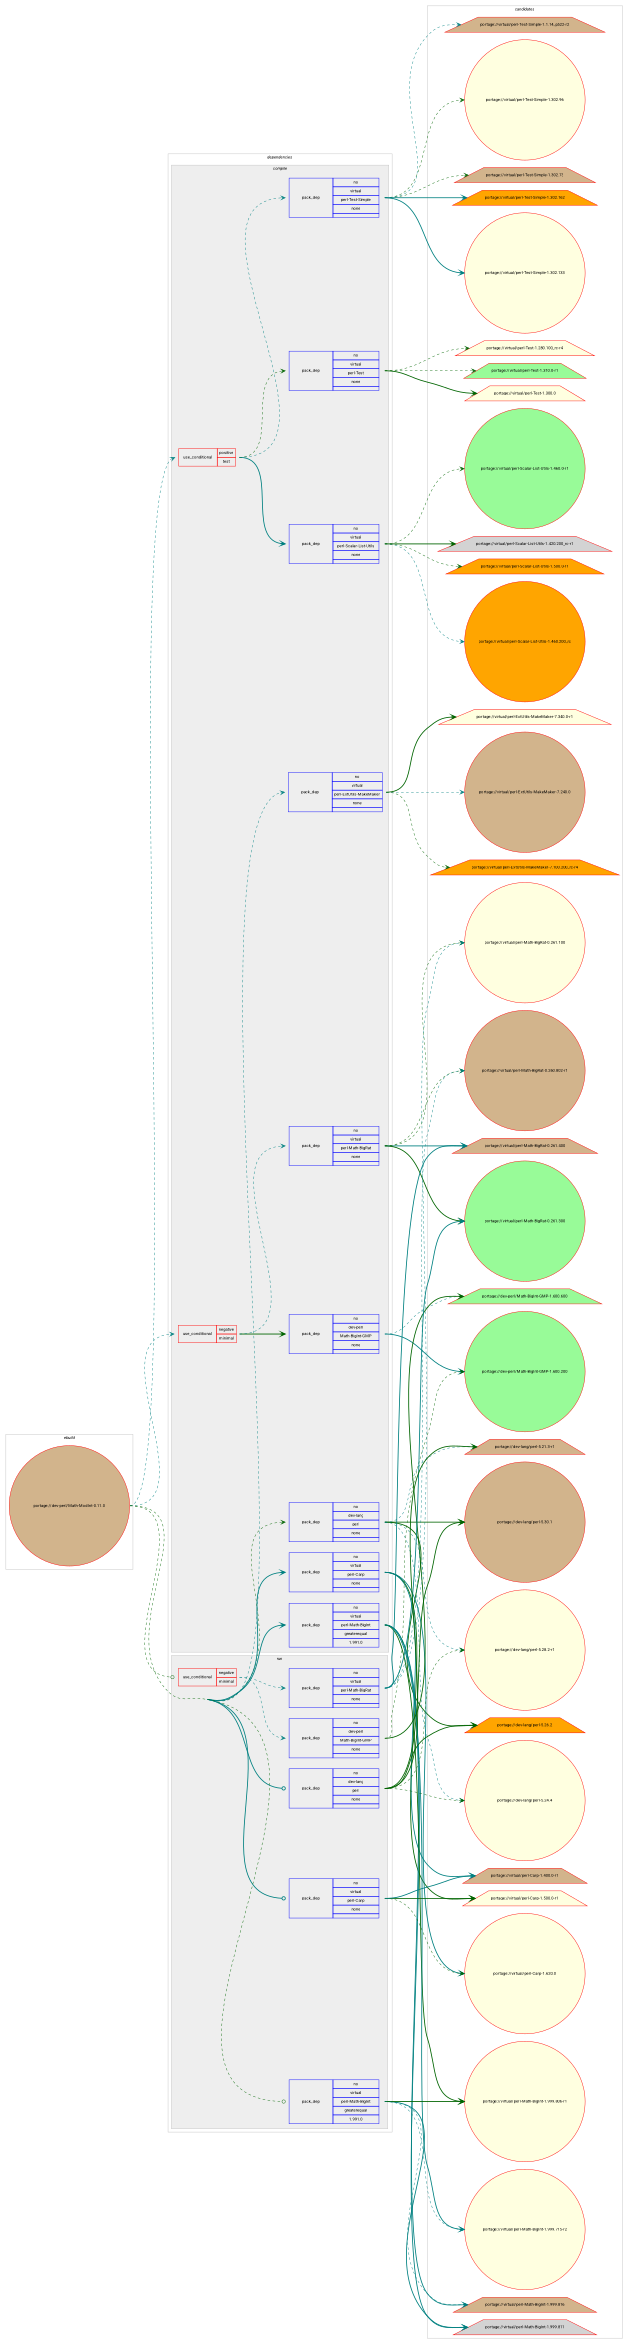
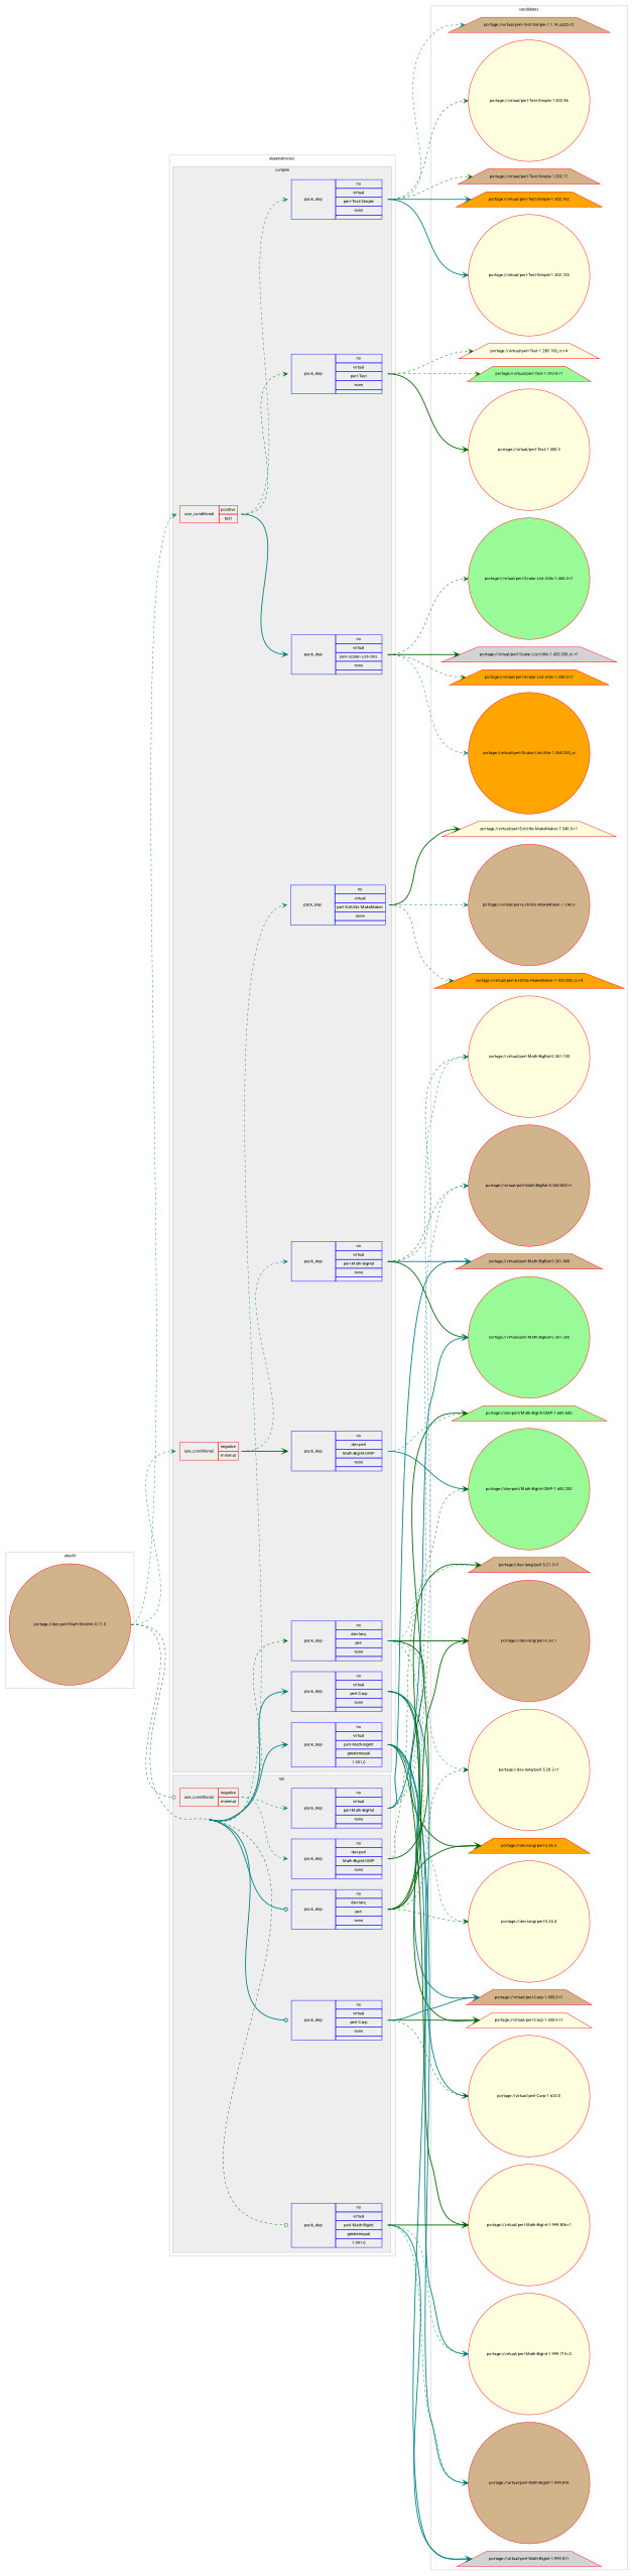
  digraph {
    compound=true
    concentrate=true
    fontname=Roboto
    fontsize=10
    newrank=true
    rankdir=LR
    ranksep=1.5
    node [color=red fontname=Roboto fontsize=10 shape=circle style=filled]
    edge [arrowhead=vee color=teal fontname=Roboto headport=w style=dashed tailport=e weight=100]
    n1 [fillcolor=tan label="portage://dev-perl/Math-ModInt-0.11.0" width=4]
    n2 [color=blue label=<<TABLE BORDER="0" CELLBORDER="1" CELLSPACING="0" CELLPADDING="4" WIDTH="220"><TR><TD ROWSPAN="6" CELLPADDING="30">pack_dep</TD></TR><TR><TD WIDTH="110">no</TD></TR><TR><TD>dev-perl</TD></TR><TR><TD>Math-BigInt-GMP</TD></TR><TR><TD>none</TD></TR><TR><TD></TD></TR></TABLE>> shape=none style=""]
    n3 [color=blue label=<<TABLE BORDER="0" CELLBORDER="1" CELLSPACING="0" CELLPADDING="4" WIDTH="220"><TR><TD ROWSPAN="6" CELLPADDING="30">pack_dep</TD></TR><TR><TD WIDTH="110">no</TD></TR><TR><TD>virtual</TD></TR><TR><TD>perl-Math-BigRat</TD></TR><TR><TD>none</TD></TR><TR><TD></TD></TR></TABLE>> shape=none style=""]
    n4 [label=<<TABLE BORDER="0" CELLBORDER="1" CELLSPACING="0" CELLPADDING="4"><TR><TD ROWSPAN="3" CELLPADDING="10">use_conditional</TD></TR><TR><TD>negative</TD></TR><TR><TD>minimal</TD></TR></TABLE>> shape=none style=""]
    n5 [color=blue label=<<TABLE BORDER="0" CELLBORDER="1" CELLSPACING="0" CELLPADDING="4" WIDTH="220"><TR><TD ROWSPAN="6" CELLPADDING="30">pack_dep</TD></TR><TR><TD WIDTH="110">no</TD></TR><TR><TD>virtual</TD></TR><TR><TD>perl-Scalar-List-Utils</TD></TR><TR><TD>none</TD></TR><TR><TD></TD></TR></TABLE>> shape=none style=""]
    n6 [color=blue label=<<TABLE BORDER="0" CELLBORDER="1" CELLSPACING="0" CELLPADDING="4" WIDTH="220"><TR><TD ROWSPAN="6" CELLPADDING="30">pack_dep</TD></TR><TR><TD WIDTH="110">no</TD></TR><TR><TD>virtual</TD></TR><TR><TD>perl-Test</TD></TR><TR><TD>none</TD></TR><TR><TD></TD></TR></TABLE>> shape=none style=""]
    n7 [color=blue label=<<TABLE BORDER="0" CELLBORDER="1" CELLSPACING="0" CELLPADDING="4" WIDTH="220"><TR><TD ROWSPAN="6" CELLPADDING="30">pack_dep</TD></TR><TR><TD WIDTH="110">no</TD></TR><TR><TD>virtual</TD></TR><TR><TD>perl-Test-Simple</TD></TR><TR><TD>none</TD></TR><TR><TD></TD></TR></TABLE>> shape=none style=""]
    n8 [label=<<TABLE BORDER="0" CELLBORDER="1" CELLSPACING="0" CELLPADDING="4"><TR><TD ROWSPAN="3" CELLPADDING="10">use_conditional</TD></TR><TR><TD>positive</TD></TR><TR><TD>test</TD></TR></TABLE>> shape=none style=""]
    n9 [color=blue label=<<TABLE BORDER="0" CELLBORDER="1" CELLSPACING="0" CELLPADDING="4" WIDTH="220"><TR><TD ROWSPAN="6" CELLPADDING="30">pack_dep</TD></TR><TR><TD WIDTH="110">no</TD></TR><TR><TD>dev-lang</TD></TR><TR><TD>perl</TD></TR><TR><TD>none</TD></TR><TR><TD></TD></TR></TABLE>> shape=none style=""]
    n10 [color=blue label=<<TABLE BORDER="0" CELLBORDER="1" CELLSPACING="0" CELLPADDING="4" WIDTH="220"><TR><TD ROWSPAN="6" CELLPADDING="30">pack_dep</TD></TR><TR><TD WIDTH="110">no</TD></TR><TR><TD>virtual</TD></TR><TR><TD>perl-Carp</TD></TR><TR><TD>none</TD></TR><TR><TD></TD></TR></TABLE>> shape=none style=""]
    n11 [color=blue label=<<TABLE BORDER="0" CELLBORDER="1" CELLSPACING="0" CELLPADDING="4" WIDTH="220"><TR><TD ROWSPAN="6" CELLPADDING="30">pack_dep</TD></TR><TR><TD WIDTH="110">no</TD></TR><TR><TD>virtual</TD></TR><TR><TD>perl-ExtUtils-MakeMaker</TD></TR><TR><TD>none</TD></TR><TR><TD></TD></TR></TABLE>> shape=none style=""]
    n12 [color=blue label=<<TABLE BORDER="0" CELLBORDER="1" CELLSPACING="0" CELLPADDING="4" WIDTH="220"><TR><TD ROWSPAN="6" CELLPADDING="30">pack_dep</TD></TR><TR><TD WIDTH="110">no</TD></TR><TR><TD>virtual</TD></TR><TR><TD>perl-Math-BigInt</TD></TR><TR><TD>greaterequal</TD></TR><TR><TD>1.991.0</TD></TR></TABLE>> shape=none style=""]
    n13 [color=blue label=<<TABLE BORDER="0" CELLBORDER="1" CELLSPACING="0" CELLPADDING="4" WIDTH="220"><TR><TD ROWSPAN="6" CELLPADDING="30">pack_dep</TD></TR><TR><TD WIDTH="110">no</TD></TR><TR><TD>dev-perl</TD></TR><TR><TD>Math-BigInt-GMP</TD></TR><TR><TD>none</TD></TR><TR><TD></TD></TR></TABLE>> shape=none style=""]
    n14 [color=blue label=<<TABLE BORDER="0" CELLBORDER="1" CELLSPACING="0" CELLPADDING="4" WIDTH="220"><TR><TD ROWSPAN="6" CELLPADDING="30">pack_dep</TD></TR><TR><TD WIDTH="110">no</TD></TR><TR><TD>virtual</TD></TR><TR><TD>perl-Math-BigRat</TD></TR><TR><TD>none</TD></TR><TR><TD></TD></TR></TABLE>> shape=none style=""]
    n15 [label=<<TABLE BORDER="0" CELLBORDER="1" CELLSPACING="0" CELLPADDING="4"><TR><TD ROWSPAN="3" CELLPADDING="10">use_conditional</TD></TR><TR><TD>negative</TD></TR><TR><TD>minimal</TD></TR></TABLE>> shape=none style=""]
    n16 [color=blue label=<<TABLE BORDER="0" CELLBORDER="1" CELLSPACING="0" CELLPADDING="4" WIDTH="220"><TR><TD ROWSPAN="6" CELLPADDING="30">pack_dep</TD></TR><TR><TD WIDTH="110">no</TD></TR><TR><TD>dev-lang</TD></TR><TR><TD>perl</TD></TR><TR><TD>none</TD></TR><TR><TD></TD></TR></TABLE>> shape=none style=""]
    n17 [color=blue label=<<TABLE BORDER="0" CELLBORDER="1" CELLSPACING="0" CELLPADDING="4" WIDTH="220"><TR><TD ROWSPAN="6" CELLPADDING="30">pack_dep</TD></TR><TR><TD WIDTH="110">no</TD></TR><TR><TD>virtual</TD></TR><TR><TD>perl-Carp</TD></TR><TR><TD>none</TD></TR><TR><TD></TD></TR></TABLE>> shape=none style=""]
    n18 [color=blue label=<<TABLE BORDER="0" CELLBORDER="1" CELLSPACING="0" CELLPADDING="4" WIDTH="220"><TR><TD ROWSPAN="6" CELLPADDING="30">pack_dep</TD></TR><TR><TD WIDTH="110">no</TD></TR><TR><TD>virtual</TD></TR><TR><TD>perl-Math-BigInt</TD></TR><TR><TD>greaterequal</TD></TR><TR><TD>1.991.0</TD></TR></TABLE>> shape=none style=""]
    n19 [fillcolor=palegreen label="portage://dev-perl/Math-BigInt-GMP-1.600.600" shape=trapezium width=4]
    n20 [fillcolor=palegreen label="portage://dev-perl/Math-BigInt-GMP-1.600.200" width=4]
    n21 [fillcolor=tan label="portage://virtual/perl-Math-BigRat-0.261.400" shape=trapezium width=4]
    n22 [fillcolor=palegreen label="portage://virtual/perl-Math-BigRat-0.261.300" width=4]
    n23 [fillcolor=lightyellow label="portage://virtual/perl-Math-BigRat-0.261.100" width=4]
    n24 [fillcolor=tan label="portage://virtual/perl-Math-BigRat-0.260.802-r1" width=4]
    n25 [fillcolor=orange label="portage://virtual/perl-Scalar-List-Utils-1.500.0-r1" shape=trapezium width=4]
    n26 [fillcolor=orange label="portage://virtual/perl-Scalar-List-Utils-1.460.200_rc" width=4]
    n27 [fillcolor=palegreen label="portage://virtual/perl-Scalar-List-Utils-1.460.0-r1" width=4]
    n28 [fillcolor=lightgrey label="portage://virtual/perl-Scalar-List-Utils-1.420.200_rc-r1" shape=trapezium width=4]
    n29 [fillcolor=palegreen label="portage://virtual/perl-Test-1.310.0-r1" shape=trapezium width=4]
-   n30 [fillcolor=lightyellow label="portage://virtual/perl-Test-1.300.0" shape=trapezium width=4]
+   n30 [fillcolor=lightyellow label="portage://virtual/perl-Test-1.300.0" width=4]
    n31 [fillcolor=lightyellow label="portage://virtual/perl-Test-1.280.100_rc-r4" shape=trapezium width=4]
    n32 [fillcolor=lightyellow label="portage://virtual/perl-Test-Simple-1.302.96" width=4]
    n33 [fillcolor=tan label="portage://virtual/perl-Test-Simple-1.302.73" shape=trapezium width=4]
    n34 [fillcolor=orange label="portage://virtual/perl-Test-Simple-1.302.162" shape=trapezium width=4]
    n35 [fillcolor=lightyellow label="portage://virtual/perl-Test-Simple-1.302.133" width=4]
    n36 [fillcolor=tan label="portage://virtual/perl-Test-Simple-1.1.14_p522-r2" shape=trapezium width=4]
    n37 [fillcolor=lightyellow label="portage://virtual/perl-Carp-1.500.0-r1" shape=trapezium width=4]
    n38 [fillcolor=lightyellow label="portage://virtual/perl-Carp-1.620.0" width=4]
    n39 [fillcolor=tan label="portage://virtual/perl-Carp-1.400.0-r1" shape=trapezium width=4]
    n40 [fillcolor=tan label="portage://dev-lang/perl-5.30.1" width=4]
    n41 [fillcolor=lightyellow label="portage://dev-lang/perl-5.28.2-r1" width=4]
    n42 [fillcolor=orange label="portage://dev-lang/perl-5.26.2" shape=trapezium width=4]
    n43 [fillcolor=lightyellow label="portage://dev-lang/perl-5.24.4" width=4]
    n44 [fillcolor=tan label="portage://dev-lang/perl-5.21.3-r1" shape=trapezium width=4]
    n45 [fillcolor=lightyellow label="portage://virtual/perl-ExtUtils-MakeMaker-7.340.0-r1" shape=trapezium width=4]
    n46 [fillcolor=tan label="portage://virtual/perl-ExtUtils-MakeMaker-7.240.0" width=4]
    n47 [fillcolor=orange label="portage://virtual/perl-ExtUtils-MakeMaker-7.100.200_rc-r4" shape=trapezium width=4]
-   n48 [fillcolor=tan label="portage://virtual/perl-Math-BigInt-1.999.816" shape=trapezium width=4]
+   n48 [fillcolor=tan label="portage://virtual/perl-Math-BigInt-1.999.816" width=4]
    n49 [fillcolor=lightgrey label="portage://virtual/perl-Math-BigInt-1.999.811" shape=trapezium width=4]
    n50 [fillcolor=lightyellow label="portage://virtual/perl-Math-BigInt-1.999.806-r1" width=4]
    n51 [fillcolor=lightyellow label="portage://virtual/perl-Math-BigInt-1.999.715-r2" width=4]
    subgraph cluster_1 {
      color=gray
      label=<<i>dependencies</i>>
      subgraph cluster_2 {
        color=gray
        fillcolor="#eeeeee"
        label=<<i>compile</i>>
        style=filled
        subgraph sub_3 {
          color=gray
          fillcolor="#eeeeee"
          label=<<i>compile</i>>
          style=filled
          n4
          subgraph sub_4 {
            color=gray
            fillcolor="#eeeeee"
            label=<<i>compile</i>>
            style=filled
            n2
          }
          subgraph sub_5 {
            color=gray
            fillcolor="#eeeeee"
            label=<<i>compile</i>>
            style=filled
            n3
          }
        }
        subgraph sub_6 {
          color=gray
          fillcolor="#eeeeee"
          label=<<i>compile</i>>
          style=filled
          n8
          subgraph sub_7 {
            color=gray
            fillcolor="#eeeeee"
            label=<<i>compile</i>>
            style=filled
            n5
          }
          subgraph sub_8 {
            color=gray
            fillcolor="#eeeeee"
            label=<<i>compile</i>>
            style=filled
            n6
          }
          subgraph sub_9 {
            color=gray
            fillcolor="#eeeeee"
            label=<<i>compile</i>>
            style=filled
            n7
          }
        }
        subgraph sub_10 {
          color=gray
          fillcolor="#eeeeee"
          label=<<i>compile</i>>
          style=filled
          n9
        }
        subgraph sub_11 {
          color=gray
          fillcolor="#eeeeee"
          label=<<i>compile</i>>
          style=filled
          n10
        }
        subgraph sub_12 {
          color=gray
          fillcolor="#eeeeee"
          label=<<i>compile</i>>
          style=filled
          n11
        }
        subgraph sub_13 {
          color=gray
          fillcolor="#eeeeee"
          label=<<i>compile</i>>
          style=filled
          n12
        }
      }
      subgraph cluster_14 {
        color=gray
        fillcolor="#eeeeee"
        label=<<i>compile and run</i>>
        style=filled
      }
      subgraph cluster_15 {
        color=gray
        fillcolor="#eeeeee"
        label=<<i>run</i>>
        style=filled
        subgraph sub_16 {
          color=gray
          fillcolor="#eeeeee"
          label=<<i>run</i>>
          style=filled
          n15
          subgraph sub_17 {
            color=gray
            fillcolor="#eeeeee"
            label=<<i>run</i>>
            style=filled
            n13
          }
          subgraph sub_18 {
            color=gray
            fillcolor="#eeeeee"
            label=<<i>run</i>>
            style=filled
            n14
          }
        }
        subgraph sub_19 {
          color=gray
          fillcolor="#eeeeee"
          label=<<i>run</i>>
          style=filled
          n16
        }
        subgraph sub_20 {
          color=gray
          fillcolor="#eeeeee"
          label=<<i>run</i>>
          style=filled
          n17
        }
        subgraph sub_21 {
          color=gray
          fillcolor="#eeeeee"
          label=<<i>run</i>>
          style=filled
          n18
        }
      }
    }
    subgraph cluster_22 {
      color=gray
      label=<<i>ebuild</i>>
      n1
    }
    subgraph cluster_23 {
      color=gray
      label=<<i>candidates</i>>
      rank=same
      subgraph sub_24 {
        color=black
        label=<<i>candidates</i>>
        nodesep=1
        rank=same
        n19
        n20
      }
      subgraph sub_25 {
        color=black
        label=<<i>candidates</i>>
        nodesep=1
        rank=same
        n21
        n22
        n23
        n24
      }
      subgraph sub_26 {
        color=black
        label=<<i>candidates</i>>
        nodesep=1
        rank=same
        n25
        n26
        n27
        n28
      }
      subgraph sub_27 {
        color=black
        label=<<i>candidates</i>>
        nodesep=1
        rank=same
        n29
        n30
        n31
      }
      subgraph sub_28 {
        color=black
        label=<<i>candidates</i>>
        nodesep=1
        rank=same
        n32
        n33
        n34
        n35
        n36
      }
      subgraph sub_29 {
        color=black
        label=<<i>candidates</i>>
        nodesep=1
        rank=same
        n37
        n38
        n39
      }
      subgraph sub_30 {
        color=black
        label=<<i>candidates</i>>
        nodesep=1
        rank=same
        n40
        n41
        n42
        n43
        n44
      }
      subgraph sub_31 {
        color=black
        label=<<i>candidates</i>>
        nodesep=1
        rank=same
        n45
        n46
        n47
      }
      subgraph sub_32 {
        color=black
        label=<<i>candidates</i>>
        nodesep=1
        rank=same
        n48
        n49
        n50
        n51
      }
      subgraph sub_33 {
        color=black
        label=<<i>candidates</i>>
        nodesep=1
        rank=same
        n19
        n20
      }
      subgraph sub_34 {
        color=black
        label=<<i>candidates</i>>
        nodesep=1
        rank=same
        n21
        n22
        n23
        n24
      }
      subgraph sub_35 {
        color=black
        label=<<i>candidates</i>>
        nodesep=1
        rank=same
        n40
        n41
        n42
        n43
        n44
      }
      subgraph sub_36 {
        color=black
        label=<<i>candidates</i>>
        nodesep=1
        rank=same
        n37
        n38
        n39
      }
      subgraph sub_37 {
        color=black
        label=<<i>candidates</i>>
        nodesep=1
        rank=same
        n48
        n49
        n50
        n51
      }
    }
    n1 -> n4 [weight=20]
    n1 -> n8 [weight=20]
    n1 -> n9 [color=darkgreen weight=20]
    n1 -> n10 [style=bold weight=20]
    n1 -> n11 [weight=20]
    n1 -> n12 [style=bold weight=20]
    n1 -> n15 [arrowhead=odot color=darkgreen weight=20]
    n1 -> n16 [arrowhead=odot style=bold weight=20]
    n1 -> n17 [arrowhead=odot style=bold weight=20]
    n1 -> n18 [arrowhead=odot color=darkgreen weight=20]
    n2 -> n19
    n2 -> n20 [style=bold]
    n3 -> n21 [style=bold]
    n3 -> n22 [color=darkgreen style=bold]
    n3 -> n23 [color=darkgreen]
    n3 -> n24 [color=darkgreen]
    n4 -> n2 [color=darkgreen style=bold weight=20]
    n4 -> n3 [weight=20]
    n5 -> n25 [color=darkgreen]
    n5 -> n26
    n5 -> n27 [color=darkgreen]
    n5 -> n28 [color=darkgreen style=bold]
    n6 -> n29 [color=darkgreen]
    n6 -> n30 [color=darkgreen style=bold]
    n6 -> n31 [color=darkgreen]
    n7 -> n32 [color=darkgreen]
    n7 -> n33 [color=darkgreen]
    n7 -> n34 [style=bold]
    n7 -> n35 [style=bold]
    n7 -> n36
    n8 -> n5 [style=bold weight=20]
    n8 -> n6 [color=darkgreen weight=20]
    n8 -> n7 [weight=20]
    n9 -> n40 [color=darkgreen style=bold]
    n9 -> n41
    n9 -> n42 [color=darkgreen style=bold]
    n9 -> n43
    n9 -> n44
    n10 -> n37 [color=darkgreen style=bold]
    n10 -> n38 [style=bold]
    n10 -> n39 [style=bold]
    n11 -> n45 [color=darkgreen style=bold]
    n11 -> n46
    n11 -> n47 [color=darkgreen]
    n12 -> n48 [style=bold]
    n12 -> n49 [style=bold]
    n12 -> n50 [color=darkgreen style=bold]
    n12 -> n51 [style=bold]
    n13 -> n19 [color=darkgreen style=bold]
    n13 -> n20 [color=darkgreen]
    n14 -> n21 [style=bold]
    n14 -> n22 [style=bold]
    n14 -> n23
    n14 -> n24
    n15 -> n13 [weight=20]
    n15 -> n14 [weight=20]
    n16 -> n40 [color=darkgreen style=bold]
    n16 -> n41 [color=darkgreen]
    n16 -> n42 [color=darkgreen style=bold]
    n16 -> n43 [color=darkgreen]
    n16 -> n44 [color=darkgreen style=bold]
    n17 -> n37 [color=darkgreen style=bold]
    n17 -> n38 [color=darkgreen]
    n17 -> n39 [style=bold]
    n18 -> n48
    n18 -> n49 [style=bold]
    n18 -> n50 [color=darkgreen style=bold]
    n18 -> n51
  }
